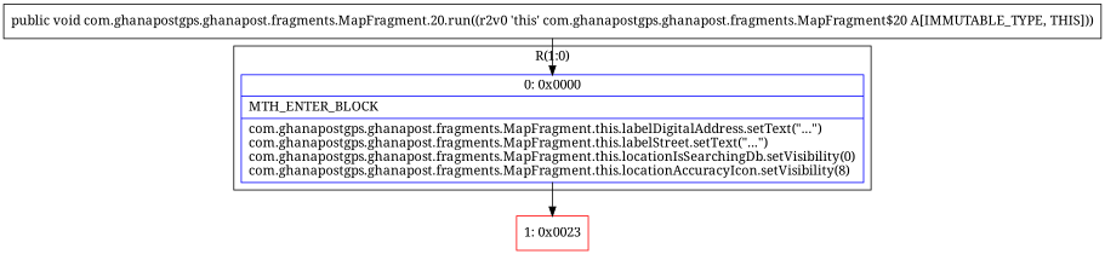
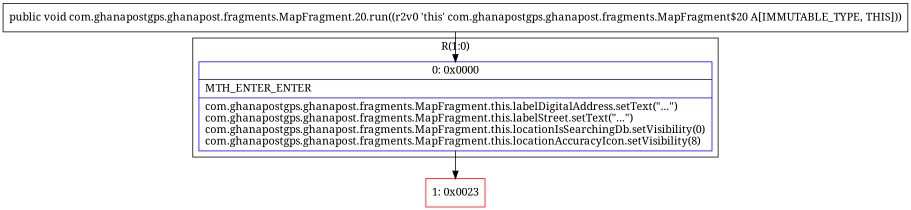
  digraph {
    fontname="Noto Serif"
    node [shape=record fontname="Noto Serif"]
    edge [fontname="Noto Serif"]
-   n1 [color=blue label="{0\:\ 0x0000|MTH_ENTER_BLOCK\l|com.ghanapostgps.ghanapost.fragments.MapFragment.this.labelDigitalAddress.setText(\"...\")\lcom.ghanapostgps.ghanapost.fragments.MapFragment.this.labelStreet.setText(\"...\")\lcom.ghanapostgps.ghanapost.fragments.MapFragment.this.locationIsSearchingDb.setVisibility(0)\lcom.ghanapostgps.ghanapost.fragments.MapFragment.this.locationAccuracyIcon.setVisibility(8)\l}"]
+   n1 [color=blue label="{0\:\ 0x0000|MTH_ENTER_ENTER\l|com.ghanapostgps.ghanapost.fragments.MapFragment.this.labelDigitalAddress.setText(\"...\")\lcom.ghanapostgps.ghanapost.fragments.MapFragment.this.labelStreet.setText(\"...\")\lcom.ghanapostgps.ghanapost.fragments.MapFragment.this.locationIsSearchingDb.setVisibility(0)\lcom.ghanapostgps.ghanapost.fragments.MapFragment.this.locationAccuracyIcon.setVisibility(8)\l}"]
    n2 [color=red label="{1\:\ 0x0023}"]
    n3 [label="{public void com.ghanapostgps.ghanapost.fragments.MapFragment.20.run((r2v0 'this' com.ghanapostgps.ghanapost.fragments.MapFragment$20 A[IMMUTABLE_TYPE, THIS])) }"]
    subgraph cluster_1 {
      label="R(1:0)"
      n1
    }
    n1 -> n2
    n3 -> n1
  }
